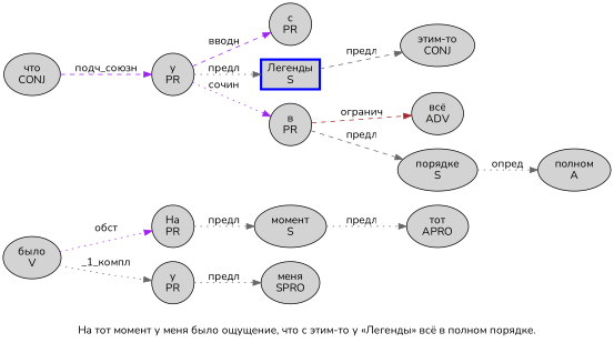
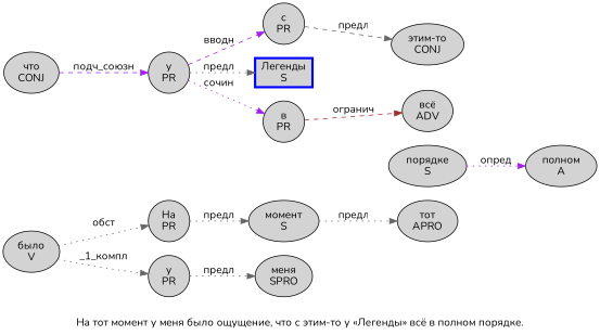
  digraph {
    fontname=Nunito
    label="На тот момент у меня было ощущение, что с этим-то у «Легенды» всё в полном порядке."
    rankdir=LR
    node [fillcolor=lightgray fontname=Nunito penwidth=1 shape=ellipse style=filled]
    edge [color=gray40 fontname=Nunito style=dotted]
    n1 [label="На\nPR"]
    n2 [label="момент\nS"]
    n3 [label="тот\nAPRO"]
    n4 [label="у\nPR"]
    n5 [label="меня\nSPRO"]
    n6 [label="было\nV"]
    n7 [label="что\nCONJ"]
    n8 [label="у\nPR"]
    n9 [label="с\nPR"]
    n10 [color=blue label="Легенды\nS" penwidth=3 shape=box]
    n11 [label="в\nPR"]
    n12 [label="этим-то\nCONJ"]
    n13 [label="всё\nADV"]
    n14 [label="порядке\nS"]
    n15 [label="полном\nA"]
    n1 -> n2 [label="предл"]
    n2 -> n3 [label="предл"]
    n4 -> n5 [label="предл"]
-   n6 -> n1 [color=purple label="обст"]
+   n6 -> n1 [label="обст"]
    n6 -> n4 [label="_1_компл"]
    n7 -> n8 [color=purple label="подч_союзн" style=dashed]
    n8 -> n9 [color=purple label="вводн" style=dashed]
    n8 -> n10 [label="предл"]
    n8 -> n11 [color=purple label="сочин"]
-   n10 -> n12 [label="предл" style=dashed]
+   n9 -> n12 [label="предл" style=dashed]
    n11 -> n13 [color=brown label="огранич" style=dashed]
-   n11 -> n14 [label="предл" style=dashed]
-   n14 -> n15 [label="опред"]
+   n14 -> n15 [color=purple label="опред"]
  }
